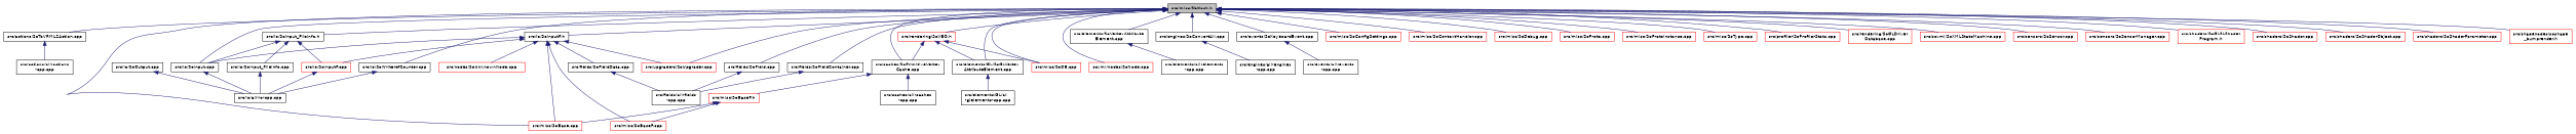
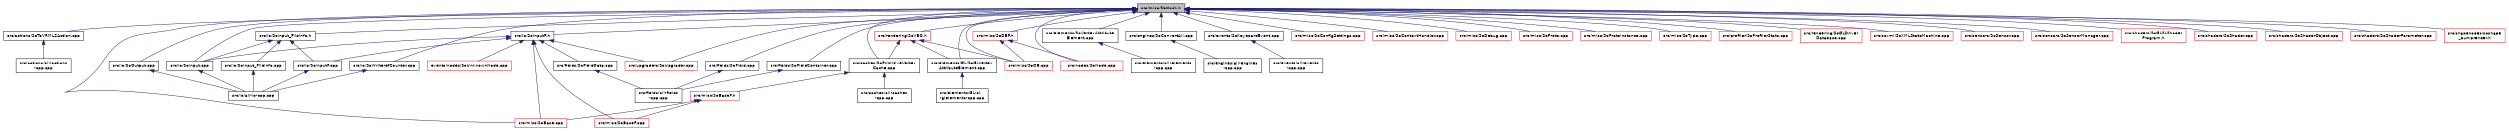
  digraph {
    node [color=black fillcolor=white fontname=Helvetica fontsize=10 shape=record style=filled]
    edge [color=midnightblue dir=back fontname=Helvetica fontsize=10 labelfontname=Helvetica labelfontsize=10 style=solid]
    n1 [fillcolor=grey75 fontcolor=black height=0.2 label="src/misc/SbHash.h" width=0.4]
    n2 [height=0.2 label="src/actions/SoToVRML2Action.cpp" width=0.4]
    n3 [height=0.2 label="src/caches/SoPrimitiveVertex\lCache.cpp" width=0.4]
    n4 [height=0.2 label="src/elements/GL/SoGLVertex\lAttributeElement.cpp" width=0.4]
    n5 [height=0.2 label="src/elements/SoVertexAttribute\lElement.cpp" width=0.4]
    n6 [height=0.2 label="src/engines/SoConvertAll.cpp" width=0.4]
    n7 [height=0.2 label="src/events/SoKeyboardEvent.cpp" width=0.4]
    n8 [height=0.2 label="src/fields/SoField.cpp" width=0.4]
    n9 [height=0.2 label="src/fields/SoFieldContainer.cpp" width=0.4]
    n10 [height=0.2 label="src/io/SoInput.cpp" width=0.4]
    n11 [height=0.2 label="src/io/SoInput_FileInfo.h" width=0.4]
    n12 [height=0.2 label="src/io/SoInputP.h" width=0.4]
    n13 [color=red height=0.2 label="src/misc/SoBase.cpp" width=0.4]
    n14 [color=red height=0.2 label="src/upgraders/SoUpgrader.cpp" width=0.4]
    n15 [height=0.2 label="src/io/SoOutput.cpp" width=0.4]
    n16 [height=0.2 label="src/io/SoWriterefCounter.cpp" width=0.4]
    n17 [color=red height=0.2 label="src/misc/SoConfigSettings.cpp" width=0.4]
    n18 [color=red height=0.2 label="src/misc/SoContextHandler.cpp" width=0.4]
    n19 [color=red height=0.2 label="src/misc/SoDB.cpp" width=0.4]
-   n21 [color=red height=0.2 label="scxml/nodes/SoNode.cpp" width=0.4]
+   n20 [color=red height=0.2 label="src/misc/SoDBP.h" width=0.4]
+   n21 [color=red height=0.2 label="src/nodes/SoNode.cpp" width=0.4]
    n22 [color=red height=0.2 label="src/misc/SoDebug.cpp" width=0.4]
    n23 [color=red height=0.2 label="src/misc/SoProto.cpp" width=0.4]
    n24 [color=red height=0.2 label="src/misc/SoProtoInstance.cpp" width=0.4]
    n25 [color=red height=0.2 label="src/misc/SoType.cpp" width=0.4]
    n26 [color=red height=0.2 label="src/profiler/SoProfilerStats.cpp" width=0.4]
    n27 [color=red height=0.2 label="src/rendering/SoGLDriver\lDatabase.cpp" width=0.4]
    n28 [color=red height=0.2 label="src/rendering/SoVBO.h" width=0.4]
    n29 [color=red height=0.2 label="src/scxml/ScXMLStateMachine.cpp" width=0.4]
    n30 [color=red height=0.2 label="src/sensors/SoSensor.cpp" width=0.4]
    n31 [color=red height=0.2 label="src/sensors/SoSensorManager.cpp" width=0.4]
    n32 [color=red height=0.2 label="src/shaders/SoGLSLShader\lProgram.h" width=0.4]
    n33 [color=red height=0.2 label="src/shaders/SoShader.cpp" width=0.4]
    n34 [color=red height=0.2 label="src/shaders/SoShaderObject.cpp" width=0.4]
    n35 [color=red height=0.2 label="src/shaders/SoShaderParameter.cpp" width=0.4]
    n36 [color=red height=0.2 label="src/shapenodes/soshape\l_bumprender.h" width=0.4]
    n37 [height=0.2 label="src/actions/all-actions\l-cpp.cpp" width=0.4]
    n38 [color=red height=0.2 label="src/misc/SoBaseP.h" width=0.4]
    n39 [height=0.2 label="src/caches/all-caches\l-cpp.cpp" width=0.4]
    n40 [height=0.2 label="src/elements/GL/all\l-glelements-cpp.cpp" width=0.4]
    n41 [height=0.2 label="src/elements/all-elements\l-cpp.cpp" width=0.4]
    n42 [height=0.2 label="src/engines/all-engines\l-cpp.cpp" width=0.4]
    n43 [height=0.2 label="src/events/all-events\l-cpp.cpp" width=0.4]
    n44 [height=0.2 label="src/fields/all-fields\l-cpp.cpp" width=0.4]
    n45 [height=0.2 label="src/io/all-io-cpp.cpp" width=0.4]
    n46 [height=0.2 label="src/io/SoInput_FileInfo.cpp" width=0.4]
-   n47 [color=red height=0.2 label="src/io/SoInputP.cpp" width=0.4]
+   n47 [height=0.2 label="src/io/SoInputP.cpp" width=0.4]
    n48 [height=0.2 label="src/fields/SoFieldData.cpp" width=0.4]
    n49 [color=red height=0.2 label="src/misc/SoBaseP.cpp" width=0.4]
-   n50 [color=red height=0.2 label="src/nodes/SoUnknownNode.cpp" width=0.4]
+   n50 [color=red height=0.2 label="events/nodes/SoUnknownNode.cpp" width=0.4]
    n1 -> n2
    n1 -> n3
    n1 -> n4
    n1 -> n5
    n1 -> n6
    n1 -> n7
    n1 -> n8
    n1 -> n9
    n1 -> n10
    n1 -> n11
    n1 -> n12
    n1 -> n13
    n1 -> n14
+   n1 -> n15
    n1 -> n16
    n1 -> n17
    n1 -> n18
    n1 -> n19
+   n1 -> n20
    n1 -> n21
    n1 -> n22
    n1 -> n23
    n1 -> n24
    n1 -> n25
    n1 -> n26
    n1 -> n27
    n1 -> n28
    n1 -> n29
    n1 -> n30
    n1 -> n31
    n1 -> n32
    n1 -> n33
    n1 -> n34
    n1 -> n35
    n1 -> n36
    n2 -> n37
    n3 -> n38
    n3 -> n39
    n4 -> n40
    n5 -> n41
    n6 -> n42
    n7 -> n43
    n8 -> n44
    n9 -> n44
    n10 -> n45
    n11 -> n10
    n11 -> n46
    n11 -> n47
    n12 -> n10
    n12 -> n13
    n12 -> n14
    n12 -> n47
    n12 -> n48
    n12 -> n49
    n12 -> n50
    n15 -> n45
    n16 -> n45
+   n20 -> n19
+   n20 -> n21
    n28 -> n3
    n28 -> n4
    n28 -> n19
    n38 -> n13
    n38 -> n49
    n46 -> n45
    n47 -> n45
    n48 -> n44
  }
